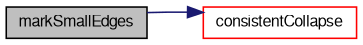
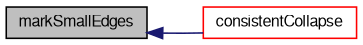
  digraph {
    rankdir=LR
    node [fontname=FreeSans fontsize=10 shape=record]
    n1 [color=black fillcolor=grey75 fontcolor=black height=0.2 label=markSmallEdges style=filled width=0.4]
    n2 [color=red height=0.2 label=consistentCollapse width=0.4]
-   n2 -> n1 [color=midnightblue dir=back fontname=FreeSans fontsize=10 labelfontname=FreeSans labelfontsize=10 style=solid]
+   n1 -> n2 [color=midnightblue dir=back fontname=FreeSans fontsize=10 labelfontname=FreeSans labelfontsize=10 style=solid]
  }
